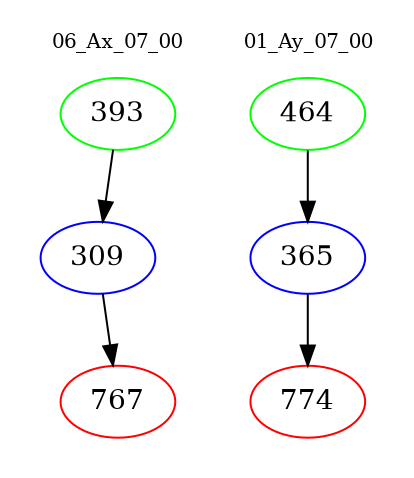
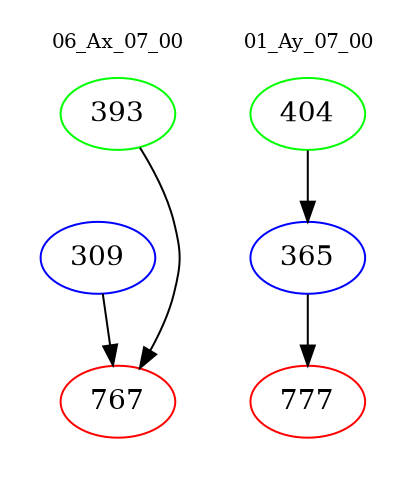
  digraph {
    node [color=green]
    edge [color=black]
    n1 [label=393]
    n2 [color=blue label=309]
    n3 [color=red label=767]
-   n4 [label=464]
+   n4 [label=404]
    n5 [color=blue label=365]
-   n6 [color=red label=774]
+   n6 [color=red label=777]
    subgraph cluster_1 {
      color=white
      fontsize=10
      label="06_Ax_07_00"
      n1
      n2
      n3
    }
    subgraph cluster_2 {
      color=white
      fontsize=10
      label="01_Ay_07_00"
      n4
      n5
      n6
    }
-   n1 -> n2
+   n1 -> n3
    n2 -> n3
    n4 -> n5
    n5 -> n6
  }
